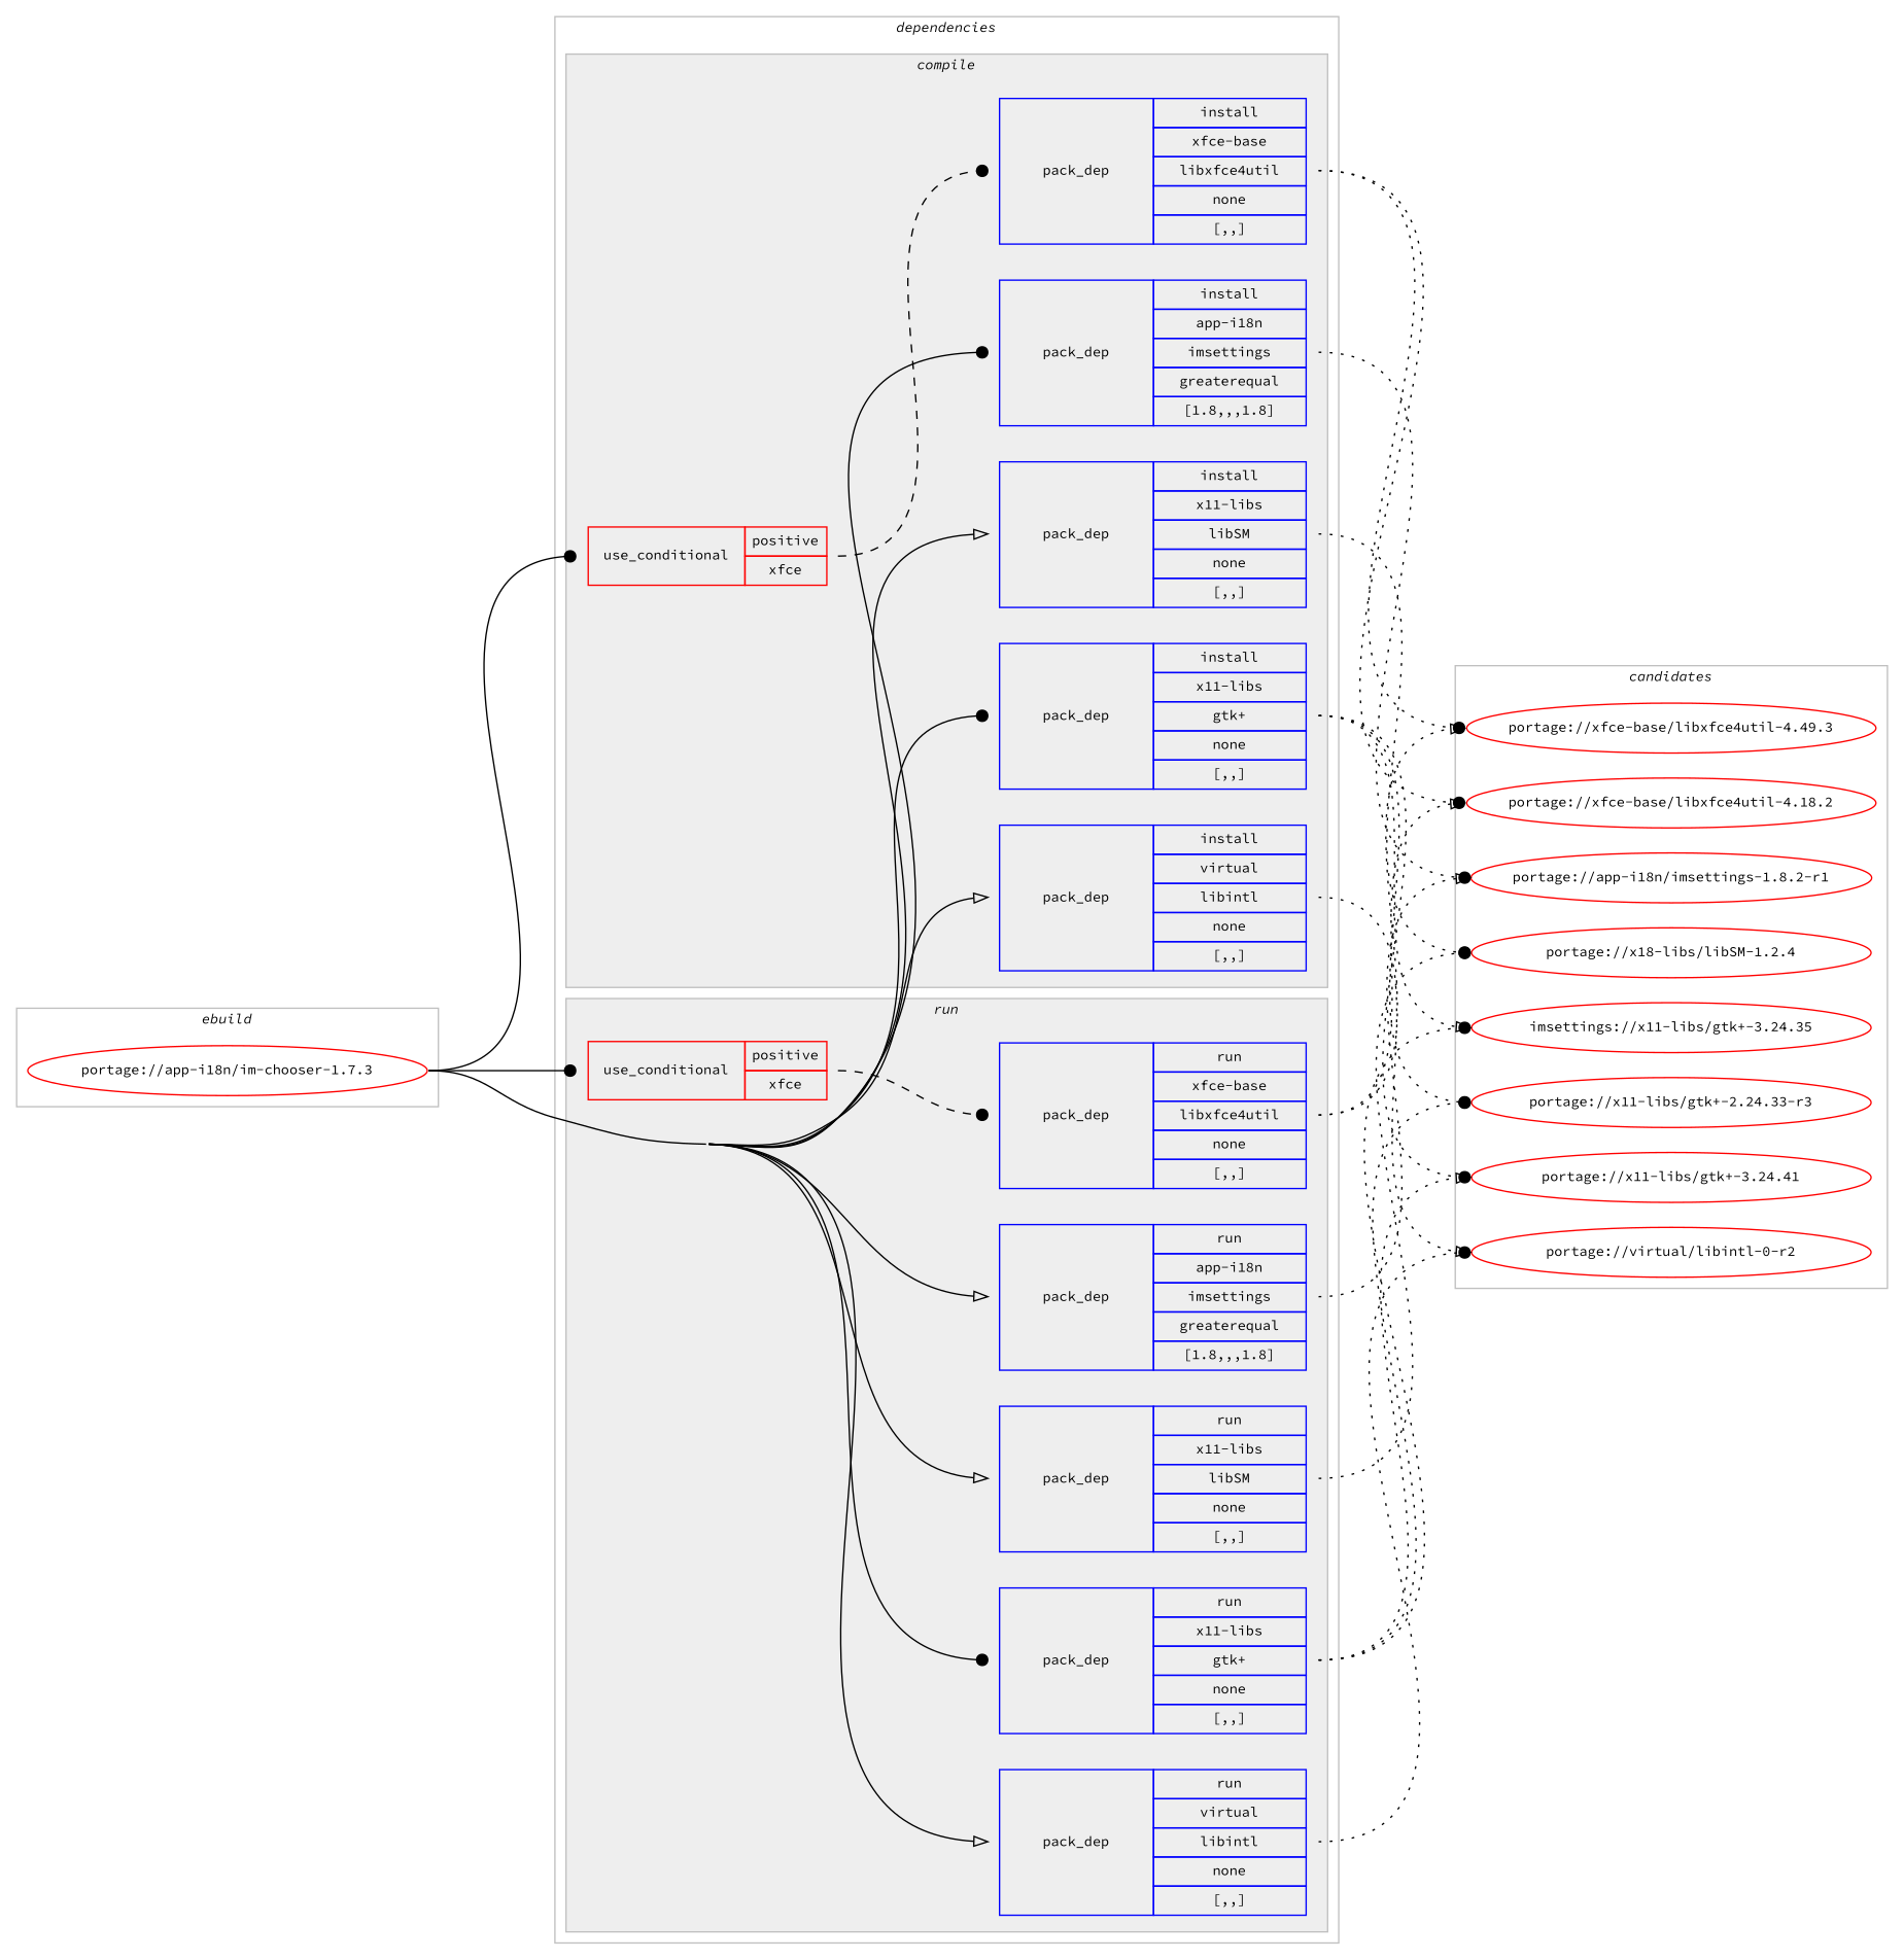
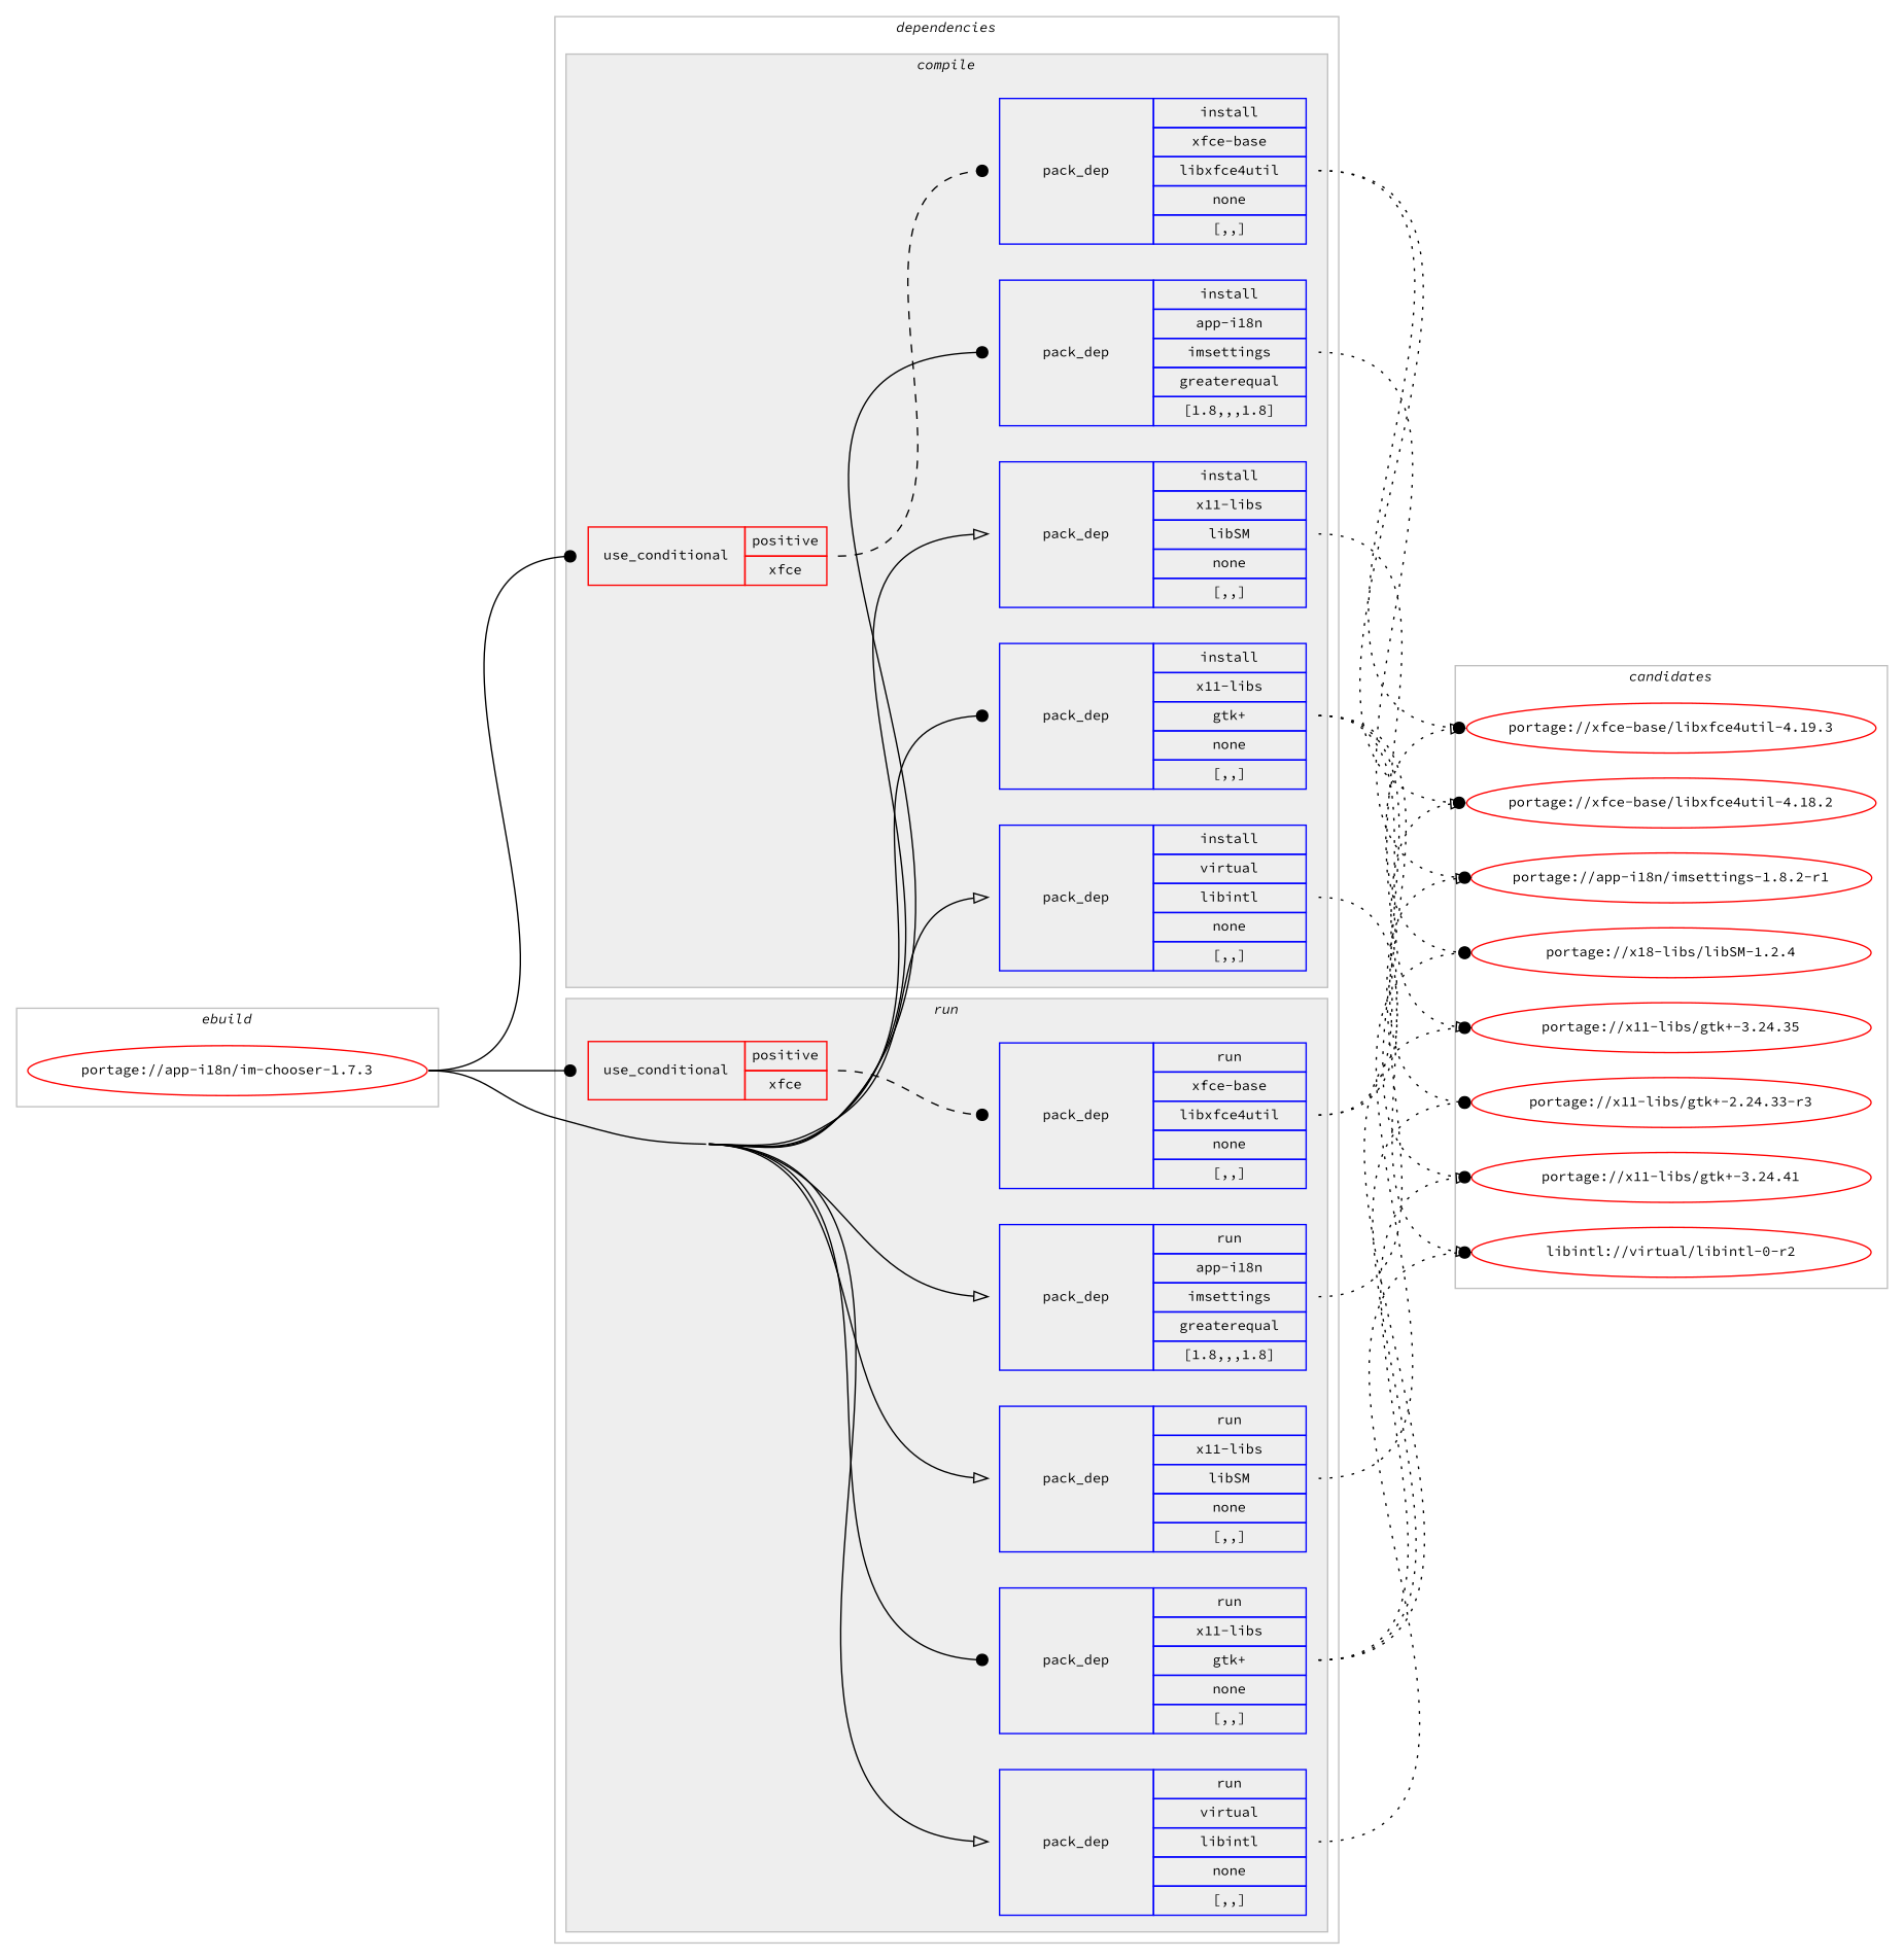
  digraph {
    compound=true
    concentrate=true
    fontname="Source Code Pro"
    fontsize=10
    newrank=true
    rankdir=LR
    ranksep=1.5
    node [color=red fontname="Source Code Pro" fontsize=10 shape=none]
    edge [arrowhead=dot fontname="Source Code Pro" headport=w style=dotted tailport=e weight=100]
    n1 [label="portage://app-i18n/im-chooser-1.7.3" width=4 shape=""]
    n2 [color=blue label=<<TABLE BORDER="0" CELLBORDER="1" CELLSPACING="0" CELLPADDING="4" WIDTH="220"><TR><TD ROWSPAN="6" CELLPADDING="30">pack_dep</TD></TR><TR><TD WIDTH="110">install</TD></TR><TR><TD>xfce-base</TD></TR><TR><TD>libxfce4util</TD></TR><TR><TD>none</TD></TR><TR><TD>[,,]</TD></TR></TABLE>>]
    n3 [label=<<TABLE BORDER="0" CELLBORDER="1" CELLSPACING="0" CELLPADDING="4"><TR><TD ROWSPAN="3" CELLPADDING="10">use_conditional</TD></TR><TR><TD>positive</TD></TR><TR><TD>xfce</TD></TR></TABLE>>]
    n4 [color=blue label=<<TABLE BORDER="0" CELLBORDER="1" CELLSPACING="0" CELLPADDING="4" WIDTH="220"><TR><TD ROWSPAN="6" CELLPADDING="30">pack_dep</TD></TR><TR><TD WIDTH="110">install</TD></TR><TR><TD>app-i18n</TD></TR><TR><TD>imsettings</TD></TR><TR><TD>greaterequal</TD></TR><TR><TD>[1.8,,,1.8]</TD></TR></TABLE>>]
    n5 [color=blue label=<<TABLE BORDER="0" CELLBORDER="1" CELLSPACING="0" CELLPADDING="4" WIDTH="220"><TR><TD ROWSPAN="6" CELLPADDING="30">pack_dep</TD></TR><TR><TD WIDTH="110">install</TD></TR><TR><TD>virtual</TD></TR><TR><TD>libintl</TD></TR><TR><TD>none</TD></TR><TR><TD>[,,]</TD></TR></TABLE>>]
    n6 [color=blue label=<<TABLE BORDER="0" CELLBORDER="1" CELLSPACING="0" CELLPADDING="4" WIDTH="220"><TR><TD ROWSPAN="6" CELLPADDING="30">pack_dep</TD></TR><TR><TD WIDTH="110">install</TD></TR><TR><TD>x11-libs</TD></TR><TR><TD>gtk+</TD></TR><TR><TD>none</TD></TR><TR><TD>[,,]</TD></TR></TABLE>>]
    n7 [color=blue label=<<TABLE BORDER="0" CELLBORDER="1" CELLSPACING="0" CELLPADDING="4" WIDTH="220"><TR><TD ROWSPAN="6" CELLPADDING="30">pack_dep</TD></TR><TR><TD WIDTH="110">install</TD></TR><TR><TD>x11-libs</TD></TR><TR><TD>libSM</TD></TR><TR><TD>none</TD></TR><TR><TD>[,,]</TD></TR></TABLE>>]
    n8 [color=blue label=<<TABLE BORDER="0" CELLBORDER="1" CELLSPACING="0" CELLPADDING="4" WIDTH="220"><TR><TD ROWSPAN="6" CELLPADDING="30">pack_dep</TD></TR><TR><TD WIDTH="110">run</TD></TR><TR><TD>xfce-base</TD></TR><TR><TD>libxfce4util</TD></TR><TR><TD>none</TD></TR><TR><TD>[,,]</TD></TR></TABLE>>]
    n9 [label=<<TABLE BORDER="0" CELLBORDER="1" CELLSPACING="0" CELLPADDING="4"><TR><TD ROWSPAN="3" CELLPADDING="10">use_conditional</TD></TR><TR><TD>positive</TD></TR><TR><TD>xfce</TD></TR></TABLE>>]
    n10 [color=blue label=<<TABLE BORDER="0" CELLBORDER="1" CELLSPACING="0" CELLPADDING="4" WIDTH="220"><TR><TD ROWSPAN="6" CELLPADDING="30">pack_dep</TD></TR><TR><TD WIDTH="110">run</TD></TR><TR><TD>app-i18n</TD></TR><TR><TD>imsettings</TD></TR><TR><TD>greaterequal</TD></TR><TR><TD>[1.8,,,1.8]</TD></TR></TABLE>>]
    n11 [color=blue label=<<TABLE BORDER="0" CELLBORDER="1" CELLSPACING="0" CELLPADDING="4" WIDTH="220"><TR><TD ROWSPAN="6" CELLPADDING="30">pack_dep</TD></TR><TR><TD WIDTH="110">run</TD></TR><TR><TD>virtual</TD></TR><TR><TD>libintl</TD></TR><TR><TD>none</TD></TR><TR><TD>[,,]</TD></TR></TABLE>>]
    n12 [color=blue label=<<TABLE BORDER="0" CELLBORDER="1" CELLSPACING="0" CELLPADDING="4" WIDTH="220"><TR><TD ROWSPAN="6" CELLPADDING="30">pack_dep</TD></TR><TR><TD WIDTH="110">run</TD></TR><TR><TD>x11-libs</TD></TR><TR><TD>gtk+</TD></TR><TR><TD>none</TD></TR><TR><TD>[,,]</TD></TR></TABLE>>]
    n13 [color=blue label=<<TABLE BORDER="0" CELLBORDER="1" CELLSPACING="0" CELLPADDING="4" WIDTH="220"><TR><TD ROWSPAN="6" CELLPADDING="30">pack_dep</TD></TR><TR><TD WIDTH="110">run</TD></TR><TR><TD>x11-libs</TD></TR><TR><TD>libSM</TD></TR><TR><TD>none</TD></TR><TR><TD>[,,]</TD></TR></TABLE>>]
-   n14 [label="portage://xfce-base/libxfce4util-4.49.3" width=4 shape=""]
+   n14 [label="portage://xfce-base/libxfce4util-4.19.3" width=4 shape=""]
    n15 [label="portage://xfce-base/libxfce4util-4.18.2" width=4 shape=""]
    n16 [label="portage://app-i18n/imsettings-1.8.2-r1" width=4 shape=""]
-   n17 [label="portage://virtual/libintl-0-r2" width=4 shape=""]
+   n17 [label="libintl://virtual/libintl-0-r2" width=4 shape=""]
    n18 [label="portage://x11-libs/gtk+-3.24.41" width=4 shape=""]
-   n19 [label="imsettings://x11-libs/gtk+-3.24.35" width=4 shape=""]
+   n19 [label="portage://x11-libs/gtk+-3.24.35" width=4 shape=""]
    n20 [label="portage://x11-libs/gtk+-2.24.33-r3" width=4 shape=""]
    n21 [label="portage://x18-libs/libSM-1.2.4" width=4 shape=""]
    subgraph cluster_1 {
      color=gray
      label=<<i>ebuild</i>>
      n1
    }
    subgraph cluster_2 {
      color=gray
      label=<<i>dependencies</i>>
      subgraph cluster_3 {
        color=gray
        fillcolor="#eeeeee"
        label=<<i>compile</i>>
        style=filled
        subgraph sub_4 {
          color=gray
          fillcolor="#eeeeee"
          label=<<i>compile</i>>
          style=filled
          n3
          subgraph sub_5 {
            color=gray
            fillcolor="#eeeeee"
            label=<<i>compile</i>>
            style=filled
            n2
          }
        }
        subgraph sub_6 {
          color=gray
          fillcolor="#eeeeee"
          label=<<i>compile</i>>
          style=filled
          n4
        }
        subgraph sub_7 {
          color=gray
          fillcolor="#eeeeee"
          label=<<i>compile</i>>
          style=filled
          n5
        }
        subgraph sub_8 {
          color=gray
          fillcolor="#eeeeee"
          label=<<i>compile</i>>
          style=filled
          n6
        }
        subgraph sub_9 {
          color=gray
          fillcolor="#eeeeee"
          label=<<i>compile</i>>
          style=filled
          n7
        }
      }
      subgraph cluster_10 {
        color=gray
        fillcolor="#eeeeee"
        label=<<i>compile and run</i>>
        style=filled
      }
      subgraph cluster_11 {
        color=gray
        fillcolor="#eeeeee"
        label=<<i>run</i>>
        style=filled
        subgraph sub_12 {
          color=gray
          fillcolor="#eeeeee"
          label=<<i>run</i>>
          style=filled
          n9
          subgraph sub_13 {
            color=gray
            fillcolor="#eeeeee"
            label=<<i>run</i>>
            style=filled
            n8
          }
        }
        subgraph sub_14 {
          color=gray
          fillcolor="#eeeeee"
          label=<<i>run</i>>
          style=filled
          n10
        }
        subgraph sub_15 {
          color=gray
          fillcolor="#eeeeee"
          label=<<i>run</i>>
          style=filled
          n11
        }
        subgraph sub_16 {
          color=gray
          fillcolor="#eeeeee"
          label=<<i>run</i>>
          style=filled
          n12
        }
        subgraph sub_17 {
          color=gray
          fillcolor="#eeeeee"
          label=<<i>run</i>>
          style=filled
          n13
        }
      }
    }
    subgraph cluster_18 {
      color=gray
      label=<<i>candidates</i>>
      rank=same
      subgraph sub_19 {
        color=black
        label=<<i>candidates</i>>
        nodesep=1
        rank=same
        n14
        n15
      }
      subgraph sub_20 {
        color=black
        label=<<i>candidates</i>>
        nodesep=1
        rank=same
        n16
      }
      subgraph sub_21 {
        color=black
        label=<<i>candidates</i>>
        nodesep=1
        rank=same
        n17
      }
      subgraph sub_22 {
        color=black
        label=<<i>candidates</i>>
        nodesep=1
        rank=same
        n18
        n19
        n20
      }
      subgraph sub_23 {
        color=black
        label=<<i>candidates</i>>
        nodesep=1
        rank=same
        n21
      }
      subgraph sub_24 {
        color=black
        label=<<i>candidates</i>>
        nodesep=1
        rank=same
        n16
      }
      subgraph sub_25 {
        color=black
        label=<<i>candidates</i>>
        nodesep=1
        rank=same
        n14
        n15
      }
      subgraph sub_26 {
        color=black
        label=<<i>candidates</i>>
        nodesep=1
        rank=same
        n17
      }
      subgraph sub_27 {
        color=black
        label=<<i>candidates</i>>
        nodesep=1
        rank=same
        n18
        n19
        n20
      }
      subgraph sub_28 {
        color=black
        label=<<i>candidates</i>>
        nodesep=1
        rank=same
        n21
      }
    }
    n1 -> n3 [style=solid weight=20]
    n1 -> n4 [style=solid weight=20]
    n1 -> n5 [arrowhead=onormal style=solid weight=20]
    n1 -> n6 [style=solid weight=20]
    n1 -> n7 [arrowhead=onormal style=solid weight=20]
    n1 -> n9 [style=solid weight=20]
    n1 -> n10 [arrowhead=onormal style=solid weight=20]
    n1 -> n11 [arrowhead=onormal style=solid weight=20]
    n1 -> n12 [style=solid weight=20]
    n1 -> n13 [arrowhead=onormal style=solid weight=20]
    n2 -> n14
    n2 -> n15
    n3 -> n2 [style=dashed weight=20]
    n4 -> n16
    n5 -> n17 [arrowhead=onormal]
    n6 -> n18
    n6 -> n19 [arrowhead=onormal]
    n6 -> n20
    n7 -> n21
    n8 -> n14 [arrowhead=onormal]
    n8 -> n15 [arrowhead=onormal]
    n9 -> n8 [style=dashed weight=20]
    n10 -> n16 [arrowhead=onormal]
    n11 -> n17
    n12 -> n18 [arrowhead=onormal]
    n12 -> n19
    n12 -> n20
    n13 -> n21
  }
